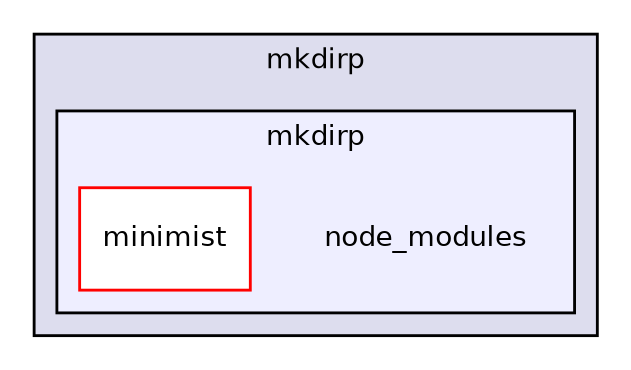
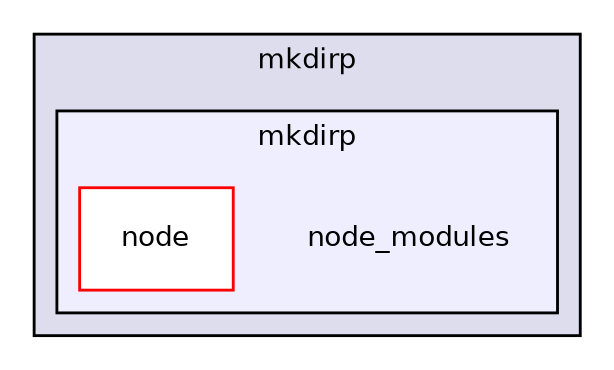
  digraph {
    compound=true
    node [fontname=Helvetica fontsize=10]
    n1 [label=node_modules shape=plaintext]
-   n2 [color=red fillcolor=white label=minimist shape=box style=filled]
+   n2 [color=red fillcolor=white label="node" shape=box style=filled]
    subgraph cluster_1 {
      bgcolor="#ddddee"
      fontname=Helvetica
      fontsize=10
      label=mkdirp
      pencolor=black
      subgraph cluster_2 {
        bgcolor="#eeeeff"
        fontname=Helvetica
        fontsize=10
        pencolor=black
        n1
        n2
      }
    }
  }
